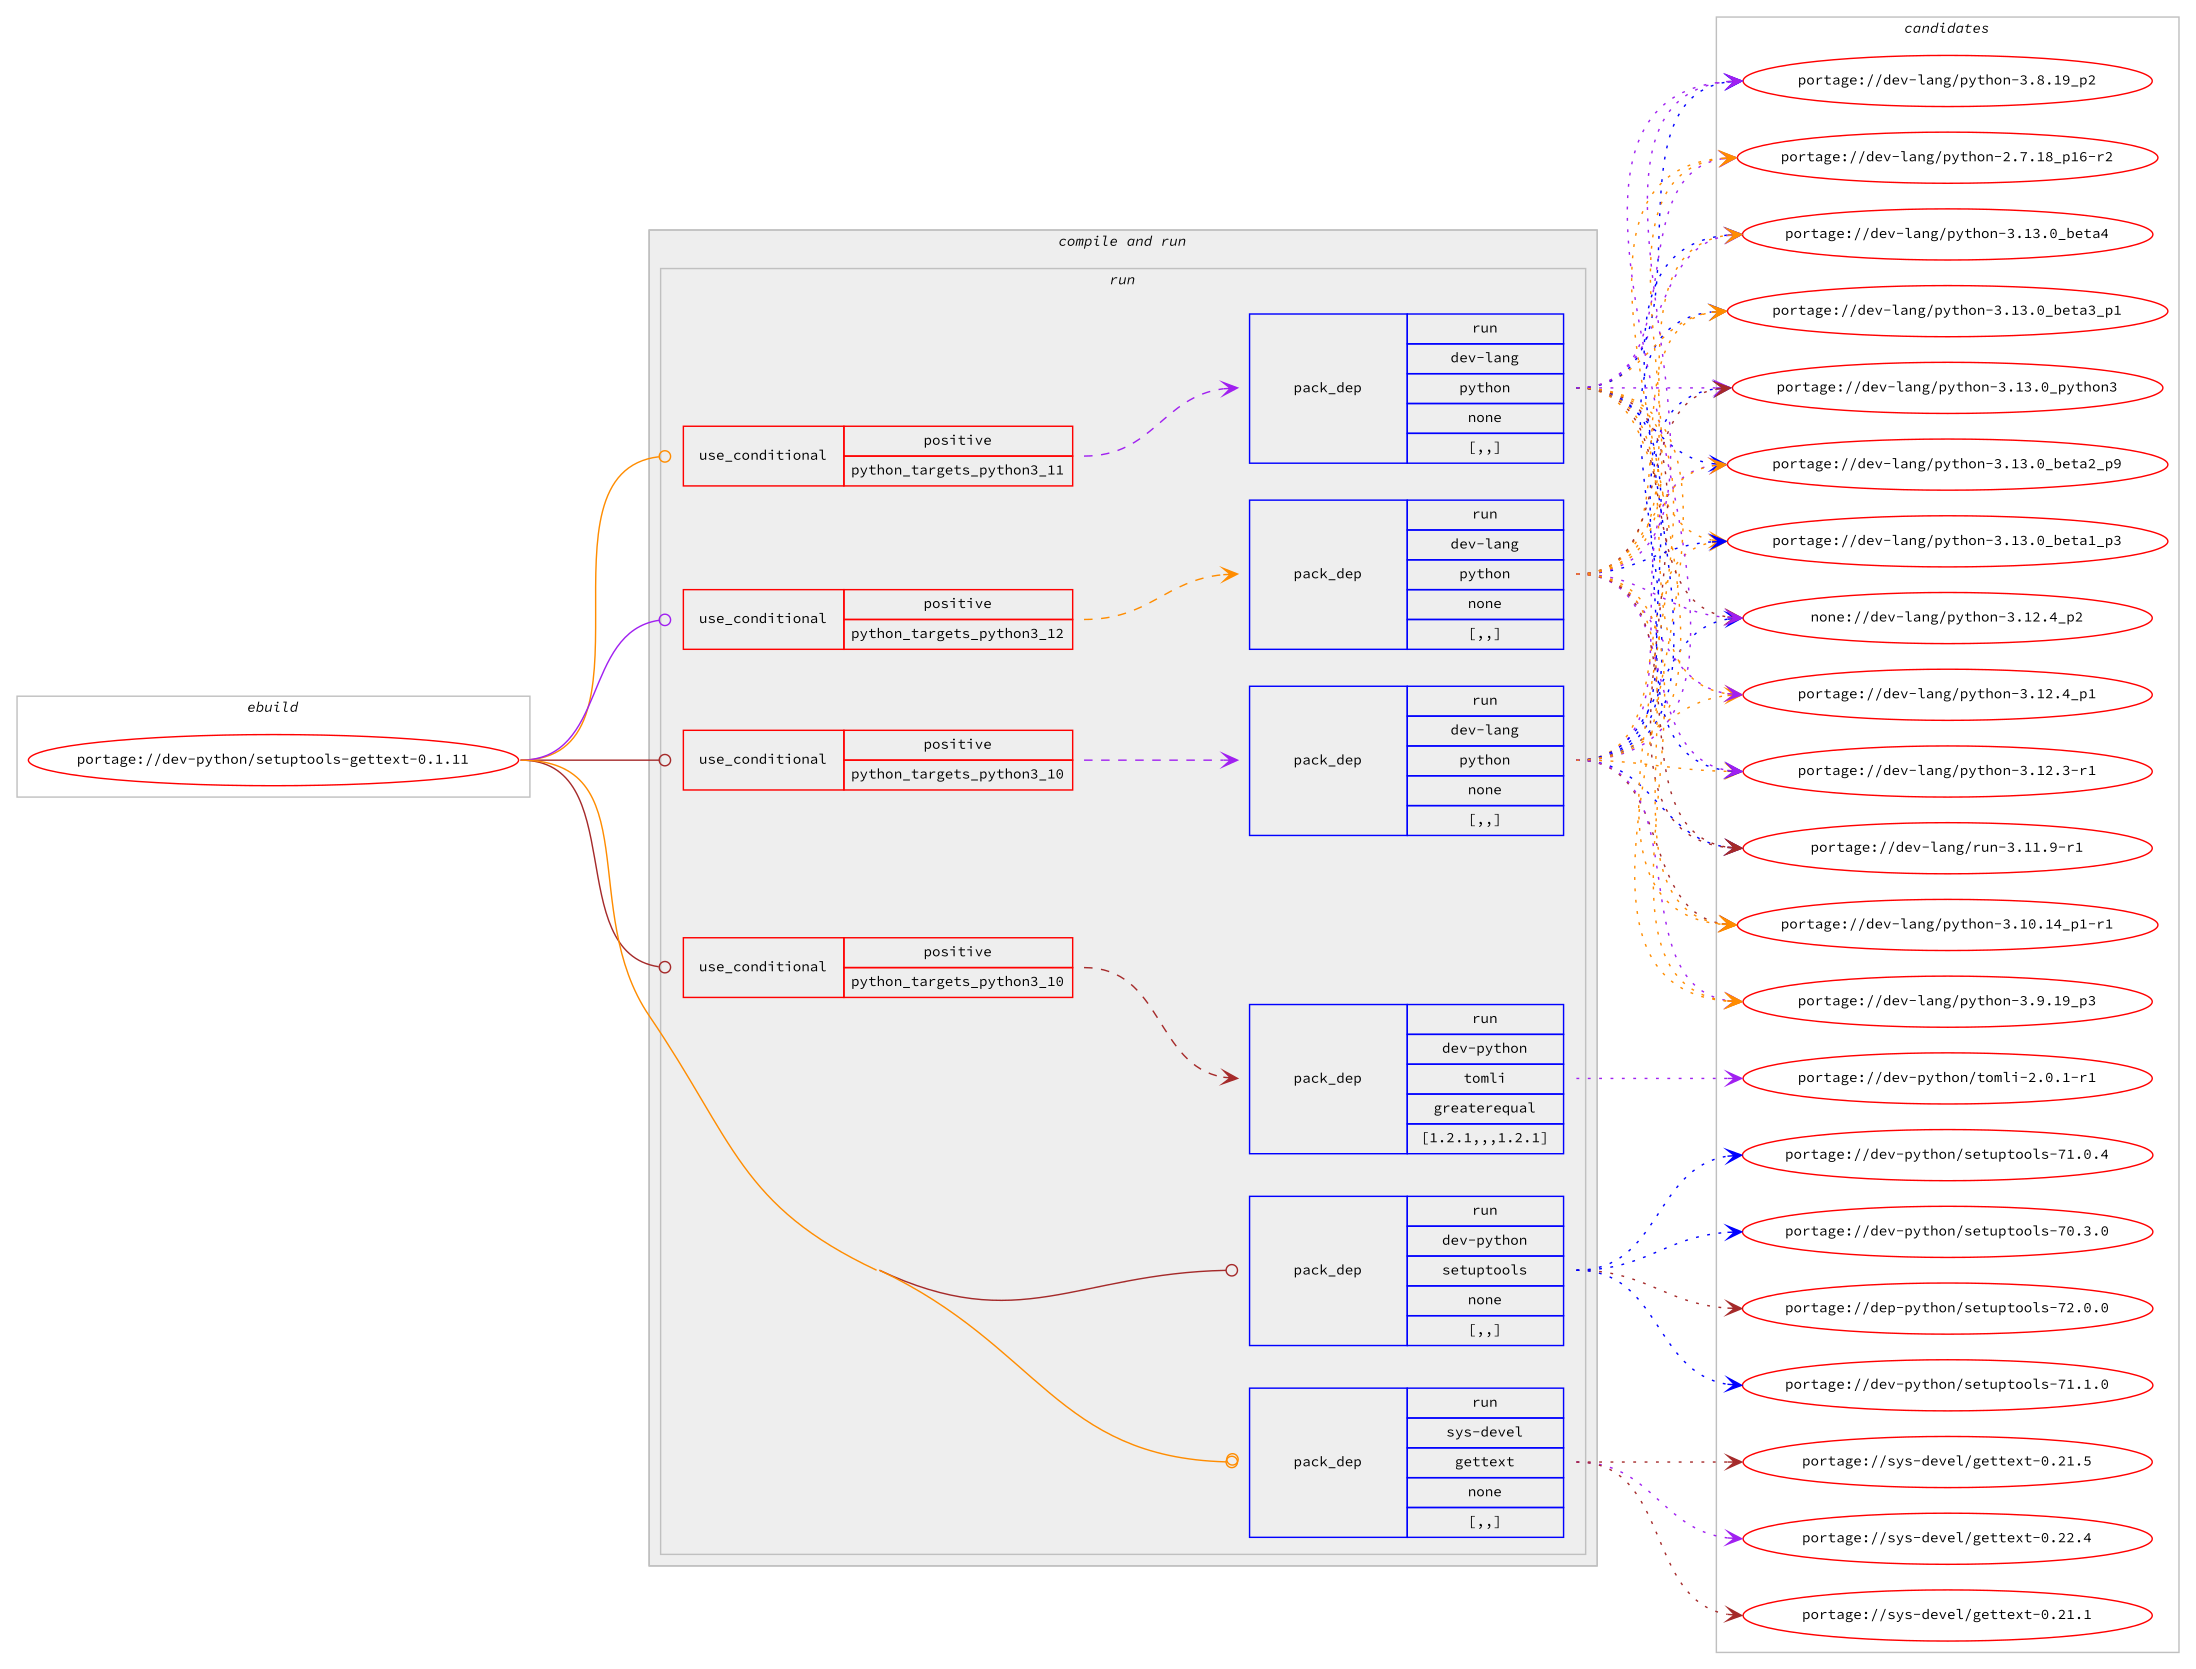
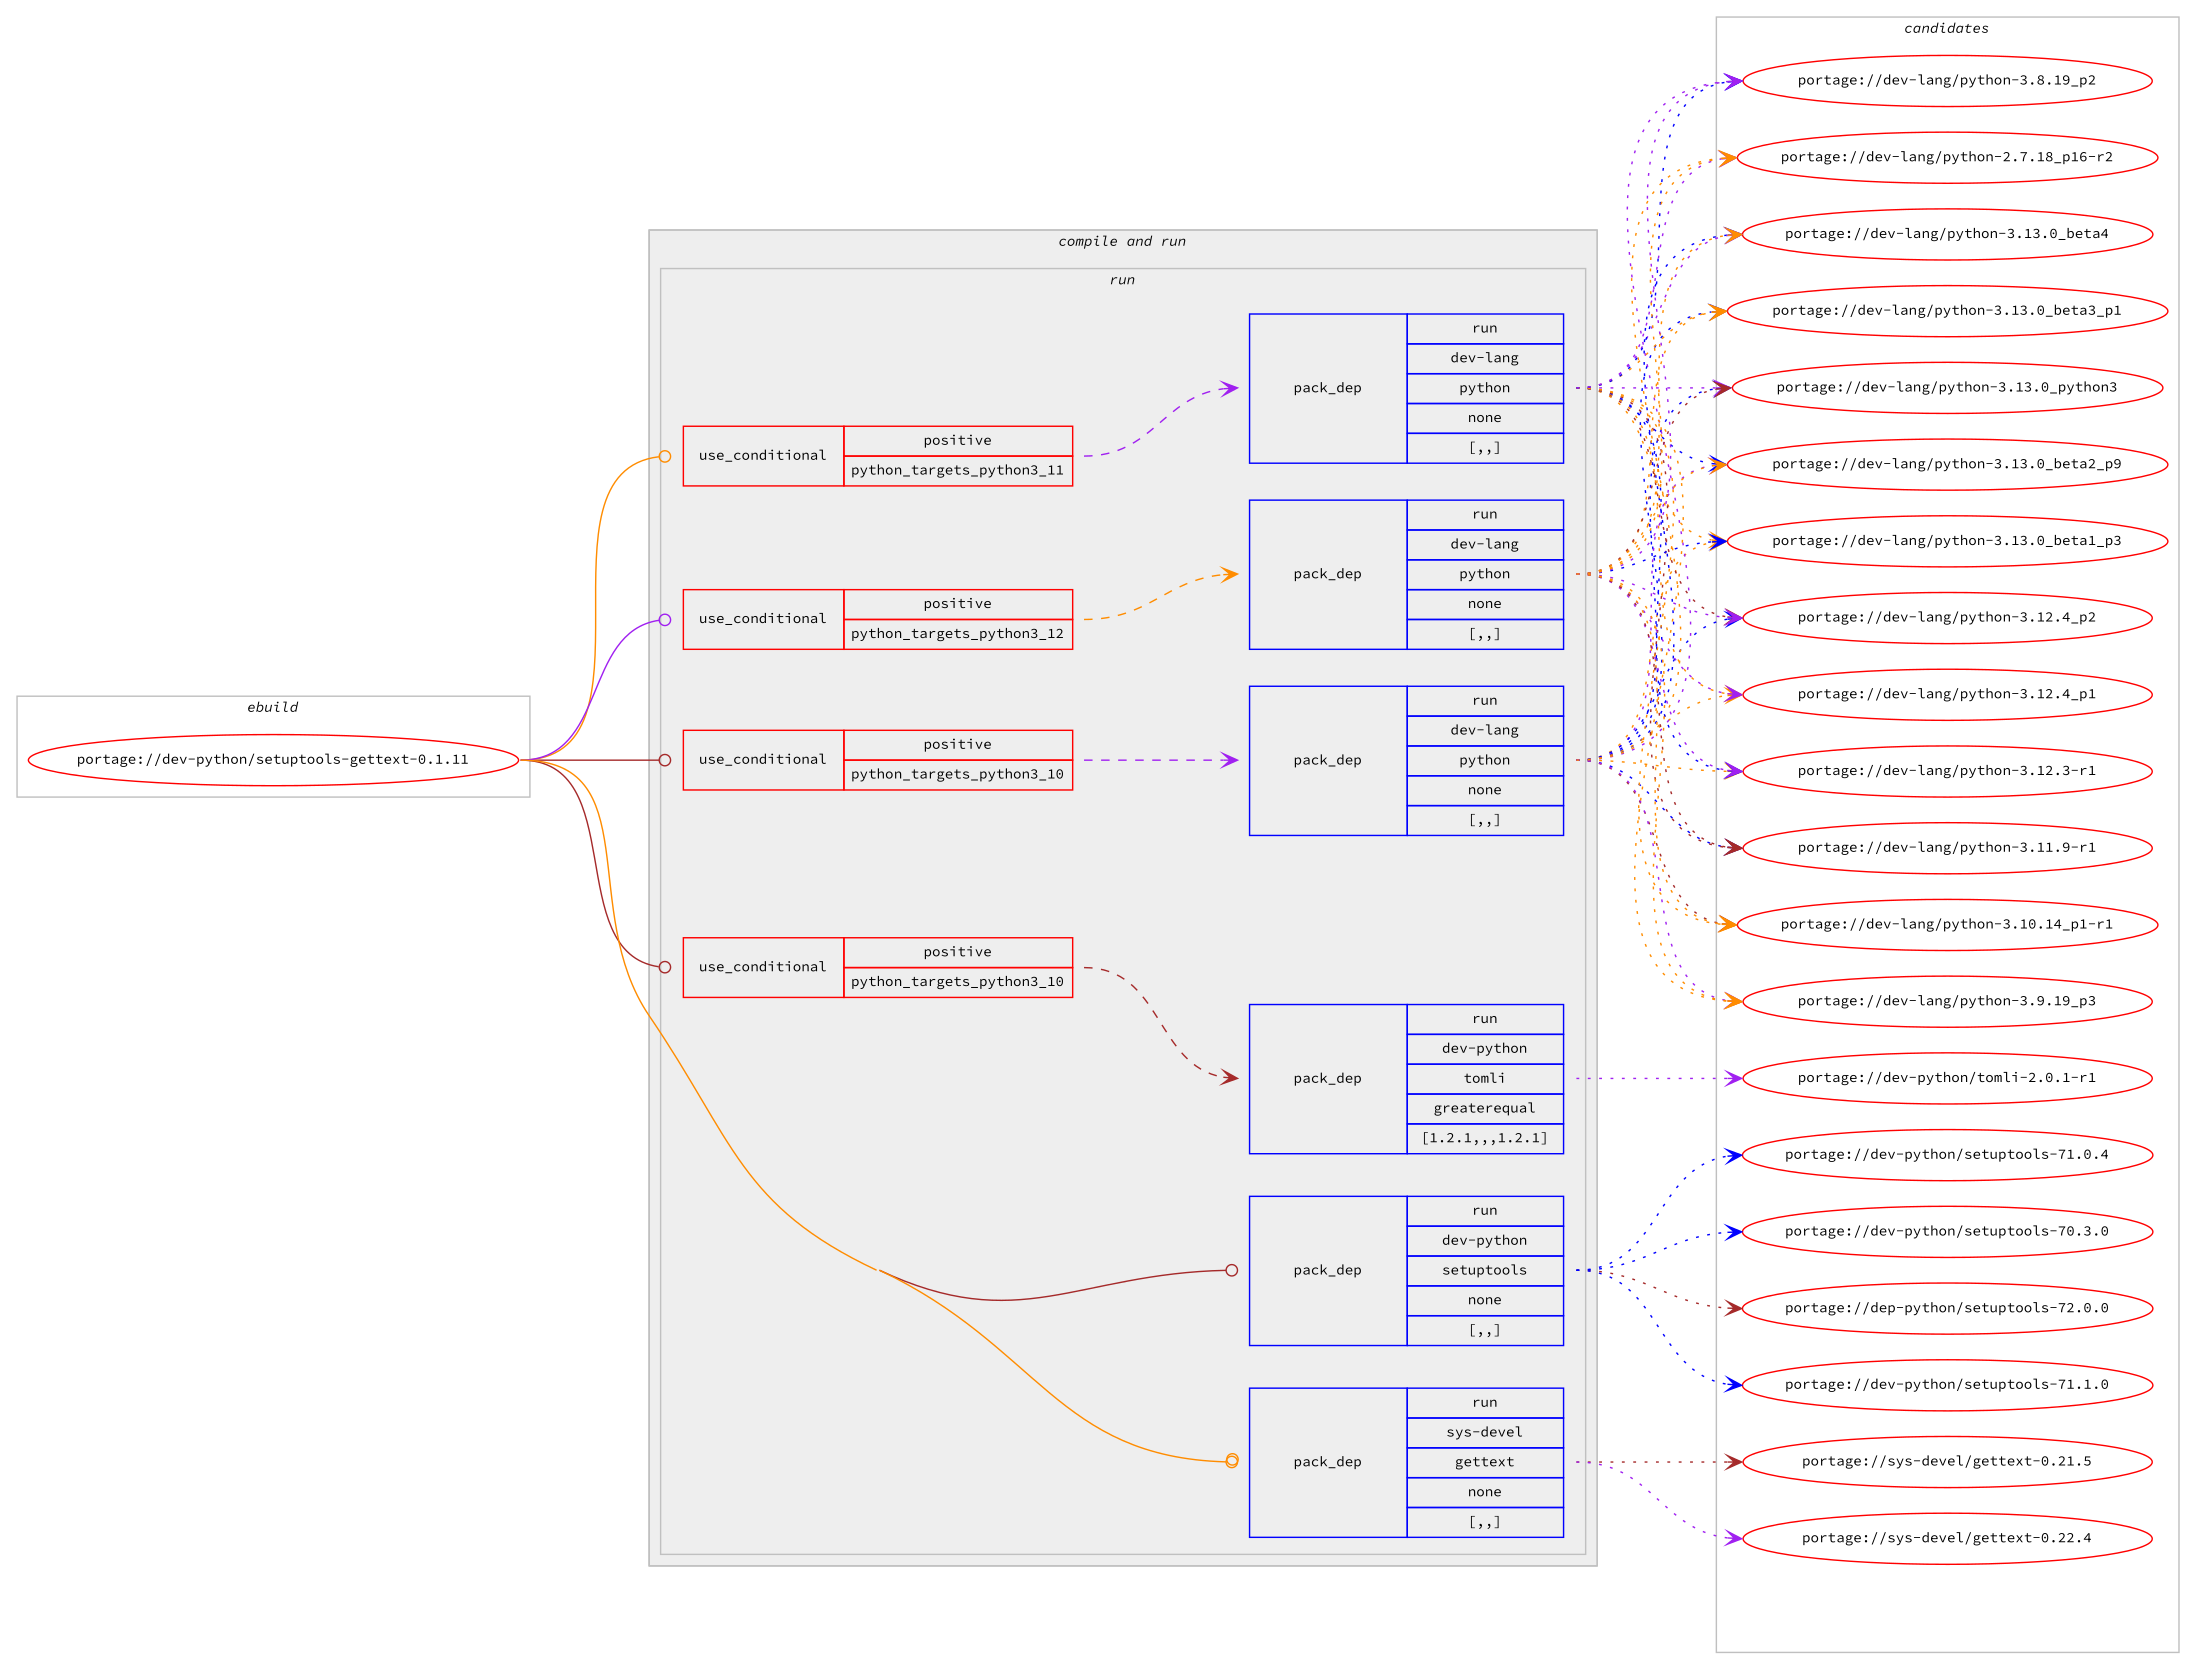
  digraph {
    compound=true
    concentrate=true
    fontname="Source Code Pro"
    fontsize=10
    newrank=true
    rankdir=LR
    ranksep=1.5
    node [color=red fontname="Source Code Pro" fontsize=10]
    edge [arrowhead=vee color=darkorange fontname="Source Code Pro" headport=w style=dotted tailport=e weight=100]
    n1 [label="portage://dev-python/setuptools-gettext-0.1.11" width=4]
    n2 [color=blue label=<<TABLE BORDER="0" CELLBORDER="1" CELLSPACING="0" CELLPADDING="4" WIDTH="220"><TR><TD ROWSPAN="6" CELLPADDING="30">pack_dep</TD></TR><TR><TD WIDTH="110">run</TD></TR><TR><TD>dev-lang</TD></TR><TR><TD>python</TD></TR><TR><TD>none</TD></TR><TR><TD>[,,]</TD></TR></TABLE>> shape=none]
    n3 [label=<<TABLE BORDER="0" CELLBORDER="1" CELLSPACING="0" CELLPADDING="4"><TR><TD ROWSPAN="3" CELLPADDING="10">use_conditional</TD></TR><TR><TD>positive</TD></TR><TR><TD>python_targets_python3_10</TD></TR></TABLE>> shape=none]
    n4 [color=blue label=<<TABLE BORDER="0" CELLBORDER="1" CELLSPACING="0" CELLPADDING="4" WIDTH="220"><TR><TD ROWSPAN="6" CELLPADDING="30">pack_dep</TD></TR><TR><TD WIDTH="110">run</TD></TR><TR><TD>dev-python</TD></TR><TR><TD>tomli</TD></TR><TR><TD>greaterequal</TD></TR><TR><TD>[1.2.1,,,1.2.1]</TD></TR></TABLE>> shape=none]
    n5 [label=<<TABLE BORDER="0" CELLBORDER="1" CELLSPACING="0" CELLPADDING="4"><TR><TD ROWSPAN="3" CELLPADDING="10">use_conditional</TD></TR><TR><TD>positive</TD></TR><TR><TD>python_targets_python3_10</TD></TR></TABLE>> shape=none]
    n6 [color=blue label=<<TABLE BORDER="0" CELLBORDER="1" CELLSPACING="0" CELLPADDING="4" WIDTH="220"><TR><TD ROWSPAN="6" CELLPADDING="30">pack_dep</TD></TR><TR><TD WIDTH="110">run</TD></TR><TR><TD>dev-lang</TD></TR><TR><TD>python</TD></TR><TR><TD>none</TD></TR><TR><TD>[,,]</TD></TR></TABLE>> shape=none]
    n7 [label=<<TABLE BORDER="0" CELLBORDER="1" CELLSPACING="0" CELLPADDING="4"><TR><TD ROWSPAN="3" CELLPADDING="10">use_conditional</TD></TR><TR><TD>positive</TD></TR><TR><TD>python_targets_python3_11</TD></TR></TABLE>> shape=none]
    n8 [color=blue label=<<TABLE BORDER="0" CELLBORDER="1" CELLSPACING="0" CELLPADDING="4" WIDTH="220"><TR><TD ROWSPAN="6" CELLPADDING="30">pack_dep</TD></TR><TR><TD WIDTH="110">run</TD></TR><TR><TD>dev-lang</TD></TR><TR><TD>python</TD></TR><TR><TD>none</TD></TR><TR><TD>[,,]</TD></TR></TABLE>> shape=none]
    n9 [label=<<TABLE BORDER="0" CELLBORDER="1" CELLSPACING="0" CELLPADDING="4"><TR><TD ROWSPAN="3" CELLPADDING="10">use_conditional</TD></TR><TR><TD>positive</TD></TR><TR><TD>python_targets_python3_12</TD></TR></TABLE>> shape=none]
    n10 [color=blue label=<<TABLE BORDER="0" CELLBORDER="1" CELLSPACING="0" CELLPADDING="4" WIDTH="220"><TR><TD ROWSPAN="6" CELLPADDING="30">pack_dep</TD></TR><TR><TD WIDTH="110">run</TD></TR><TR><TD>dev-python</TD></TR><TR><TD>setuptools</TD></TR><TR><TD>none</TD></TR><TR><TD>[,,]</TD></TR></TABLE>> shape=none]
    n11 [color=blue label=<<TABLE BORDER="0" CELLBORDER="1" CELLSPACING="0" CELLPADDING="4" WIDTH="220"><TR><TD ROWSPAN="6" CELLPADDING="30">pack_dep</TD></TR><TR><TD WIDTH="110">run</TD></TR><TR><TD>sys-devel</TD></TR><TR><TD>gettext</TD></TR><TR><TD>none</TD></TR><TR><TD>[,,]</TD></TR></TABLE>> shape=none]
    n12 [label="portage://dev-lang/python-3.13.0_beta4" width=4]
    n13 [label="portage://dev-lang/python-3.13.0_beta3_p1" width=4]
    n14 [label="portage://dev-lang/python-3.13.0_python3" width=4]
    n15 [label="portage://dev-lang/python-3.13.0_beta2_p9" width=4]
    n16 [label="portage://dev-lang/python-3.13.0_beta1_p3" width=4]
-   n17 [label="none://dev-lang/python-3.12.4_p2" width=4]
+   n17 [label="portage://dev-lang/python-3.12.4_p2" width=4]
    n18 [label="portage://dev-lang/python-3.12.4_p1" width=4]
    n19 [label="portage://dev-lang/python-3.12.3-r1" width=4]
-   n20 [label="portage://dev-lang/run-3.11.9-r1" width=4]
+   n20 [label="portage://dev-lang/python-3.11.9-r1" width=4]
    n21 [label="portage://dev-lang/python-3.10.14_p1-r1" width=4]
    n22 [label="portage://dev-lang/python-3.9.19_p3" width=4]
    n23 [label="portage://dev-lang/python-3.8.19_p2" width=4]
    n24 [label="portage://dev-lang/python-2.7.18_p16-r2" width=4]
    n25 [label="portage://dev-python/tomli-2.0.1-r1" width=4]
    n26 [label="portage://dep-python/setuptools-72.0.0" width=4]
    n27 [label="portage://dev-python/setuptools-71.1.0" width=4]
    n28 [label="portage://dev-python/setuptools-71.0.4" width=4]
    n29 [label="portage://dev-python/setuptools-70.3.0" width=4]
    n30 [label="portage://sys-devel/gettext-0.21.5" width=4]
    n31 [label="portage://sys-devel/gettext-0.22.4" width=4]
-   n32 [label="portage://sys-devel/gettext-0.21.1" width=4]
    subgraph cluster_1 {
      color=gray
      label=<<i>ebuild</i>>
      n1
    }
    subgraph cluster_2 {
      color=gray
      label=<<i>dependencies</i>>
      subgraph cluster_3 {
        color=gray
        fillcolor="#eeeeee"
        label=<<i>compile</i>>
        style=filled
      }
      subgraph cluster_4 {
        color=gray
        fillcolor="#eeeeee"
        label=<<i>compile and run</i>>
        style=filled
      }
      subgraph cluster_5 {
        color=gray
        fillcolor="#eeeeee"
        label=<<i>run</i>>
        style=filled
        subgraph sub_6 {
          color=gray
          fillcolor="#eeeeee"
          label=<<i>run</i>>
          style=filled
          n3
          subgraph sub_7 {
            color=gray
            fillcolor="#eeeeee"
            label=<<i>run</i>>
            style=filled
            n2
          }
        }
        subgraph sub_8 {
          color=gray
          fillcolor="#eeeeee"
          label=<<i>run</i>>
          style=filled
          n5
          subgraph sub_9 {
            color=gray
            fillcolor="#eeeeee"
            label=<<i>run</i>>
            style=filled
            n4
          }
        }
        subgraph sub_10 {
          color=gray
          fillcolor="#eeeeee"
          label=<<i>run</i>>
          style=filled
          n7
          subgraph sub_11 {
            color=gray
            fillcolor="#eeeeee"
            label=<<i>run</i>>
            style=filled
            n6
          }
        }
        subgraph sub_12 {
          color=gray
          fillcolor="#eeeeee"
          label=<<i>run</i>>
          style=filled
          n9
          subgraph sub_13 {
            color=gray
            fillcolor="#eeeeee"
            label=<<i>run</i>>
            style=filled
            n8
          }
        }
        subgraph sub_14 {
          color=gray
          fillcolor="#eeeeee"
          label=<<i>run</i>>
          style=filled
          n10
        }
        subgraph sub_15 {
          color=gray
          fillcolor="#eeeeee"
          label=<<i>run</i>>
          style=filled
          n11
        }
      }
    }
    subgraph cluster_16 {
      color=gray
      label=<<i>candidates</i>>
      rank=same
      subgraph sub_17 {
        color=black
        label=<<i>candidates</i>>
        nodesep=1
        rank=same
        n12
        n13
        n14
        n15
        n16
        n17
        n18
        n19
        n20
        n21
        n22
        n23
        n24
      }
      subgraph sub_18 {
        color=black
        label=<<i>candidates</i>>
        nodesep=1
        rank=same
        n25
      }
      subgraph sub_19 {
        color=black
        label=<<i>candidates</i>>
        nodesep=1
        rank=same
        n12
        n13
        n14
        n15
        n16
        n17
        n18
        n19
        n20
        n21
        n22
        n23
        n24
      }
      subgraph sub_20 {
        color=black
        label=<<i>candidates</i>>
        nodesep=1
        rank=same
        n12
        n13
        n14
        n15
        n16
        n17
        n18
        n19
        n20
        n21
        n22
        n23
        n24
      }
      subgraph sub_21 {
        color=black
        label=<<i>candidates</i>>
        nodesep=1
        rank=same
        n26
        n27
        n28
        n29
      }
      subgraph sub_22 {
        color=black
        label=<<i>candidates</i>>
        nodesep=1
        rank=same
        n30
        n31
-       n32
      }
    }
    n1 -> n3 [arrowhead=odot color=brown style=solid weight=20]
    n1 -> n5 [arrowhead=odot color=brown style=solid weight=20]
    n1 -> n7 [arrowhead=odot style=solid weight=20]
    n1 -> n9 [arrowhead=odot color=purple style=solid weight=20]
    n1 -> n10 [arrowhead=odot color=brown style=solid weight=20]
    n1 -> n11 [arrowhead=odot style=solid weight=20]
    n2 -> n12 [color=blue]
    n2 -> n13 [color=blue]
    n2 -> n14 [color=blue]
    n2 -> n15 [color=purple]
    n2 -> n16
    n2 -> n17 [color=blue]
    n2 -> n18
    n2 -> n19
    n2 -> n20 [color=blue]
    n2 -> n21 [color=brown]
    n2 -> n22 [color=purple]
    n2 -> n23 [color=purple]
    n2 -> n24
    n3 -> n2 [color=purple style=dashed weight=20]
    n4 -> n25 [color=purple]
    n5 -> n4 [color=brown style=dashed weight=20]
    n6 -> n12 [color=purple]
    n6 -> n13
    n6 -> n14 [color=purple]
    n6 -> n15 [color=blue]
    n6 -> n16
    n6 -> n17 [color=brown]
    n6 -> n18
    n6 -> n19 [color=blue]
    n6 -> n20 [color=brown]
    n6 -> n21
    n6 -> n22
    n6 -> n23 [color=blue]
    n6 -> n24 [color=purple]
    n7 -> n6 [color=purple style=dashed weight=20]
    n8 -> n12
    n8 -> n13
    n8 -> n14 [color=brown]
    n8 -> n15
    n8 -> n16 [color=blue]
    n8 -> n17 [color=purple]
    n8 -> n18 [color=purple]
    n8 -> n19 [color=purple]
    n8 -> n20 [color=brown]
    n8 -> n21
    n8 -> n22
    n8 -> n23 [color=purple]
    n8 -> n24
    n9 -> n8 [style=dashed weight=20]
    n10 -> n26 [color=brown]
    n10 -> n27 [color=blue]
    n10 -> n28 [color=blue]
    n10 -> n29 [color=blue]
    n11 -> n30 [color=brown]
    n11 -> n31 [color=purple]
-   n11 -> n32 [color=brown]
  }
